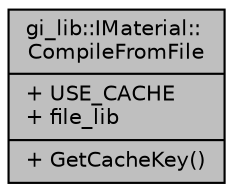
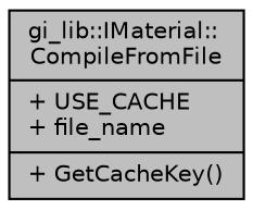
  digraph {
-   n1 [color=black fillcolor=grey75 fontcolor=black fontname=Helvetica fontsize=10 height=0.2 label="{gi_lib::IMaterial::\lCompileFromFile\n|+ USE_CACHE\l+ file_lib\l|+ GetCacheKey()\l}" shape=record style=filled width=0.4]
+   n1 [color=black fillcolor=grey75 fontcolor=black fontname=Helvetica fontsize=10 height=0.2 label="{gi_lib::IMaterial::\lCompileFromFile\n|+ USE_CACHE\l+ file_name\l|+ GetCacheKey()\l}" shape=record style=filled width=0.4]
  }
